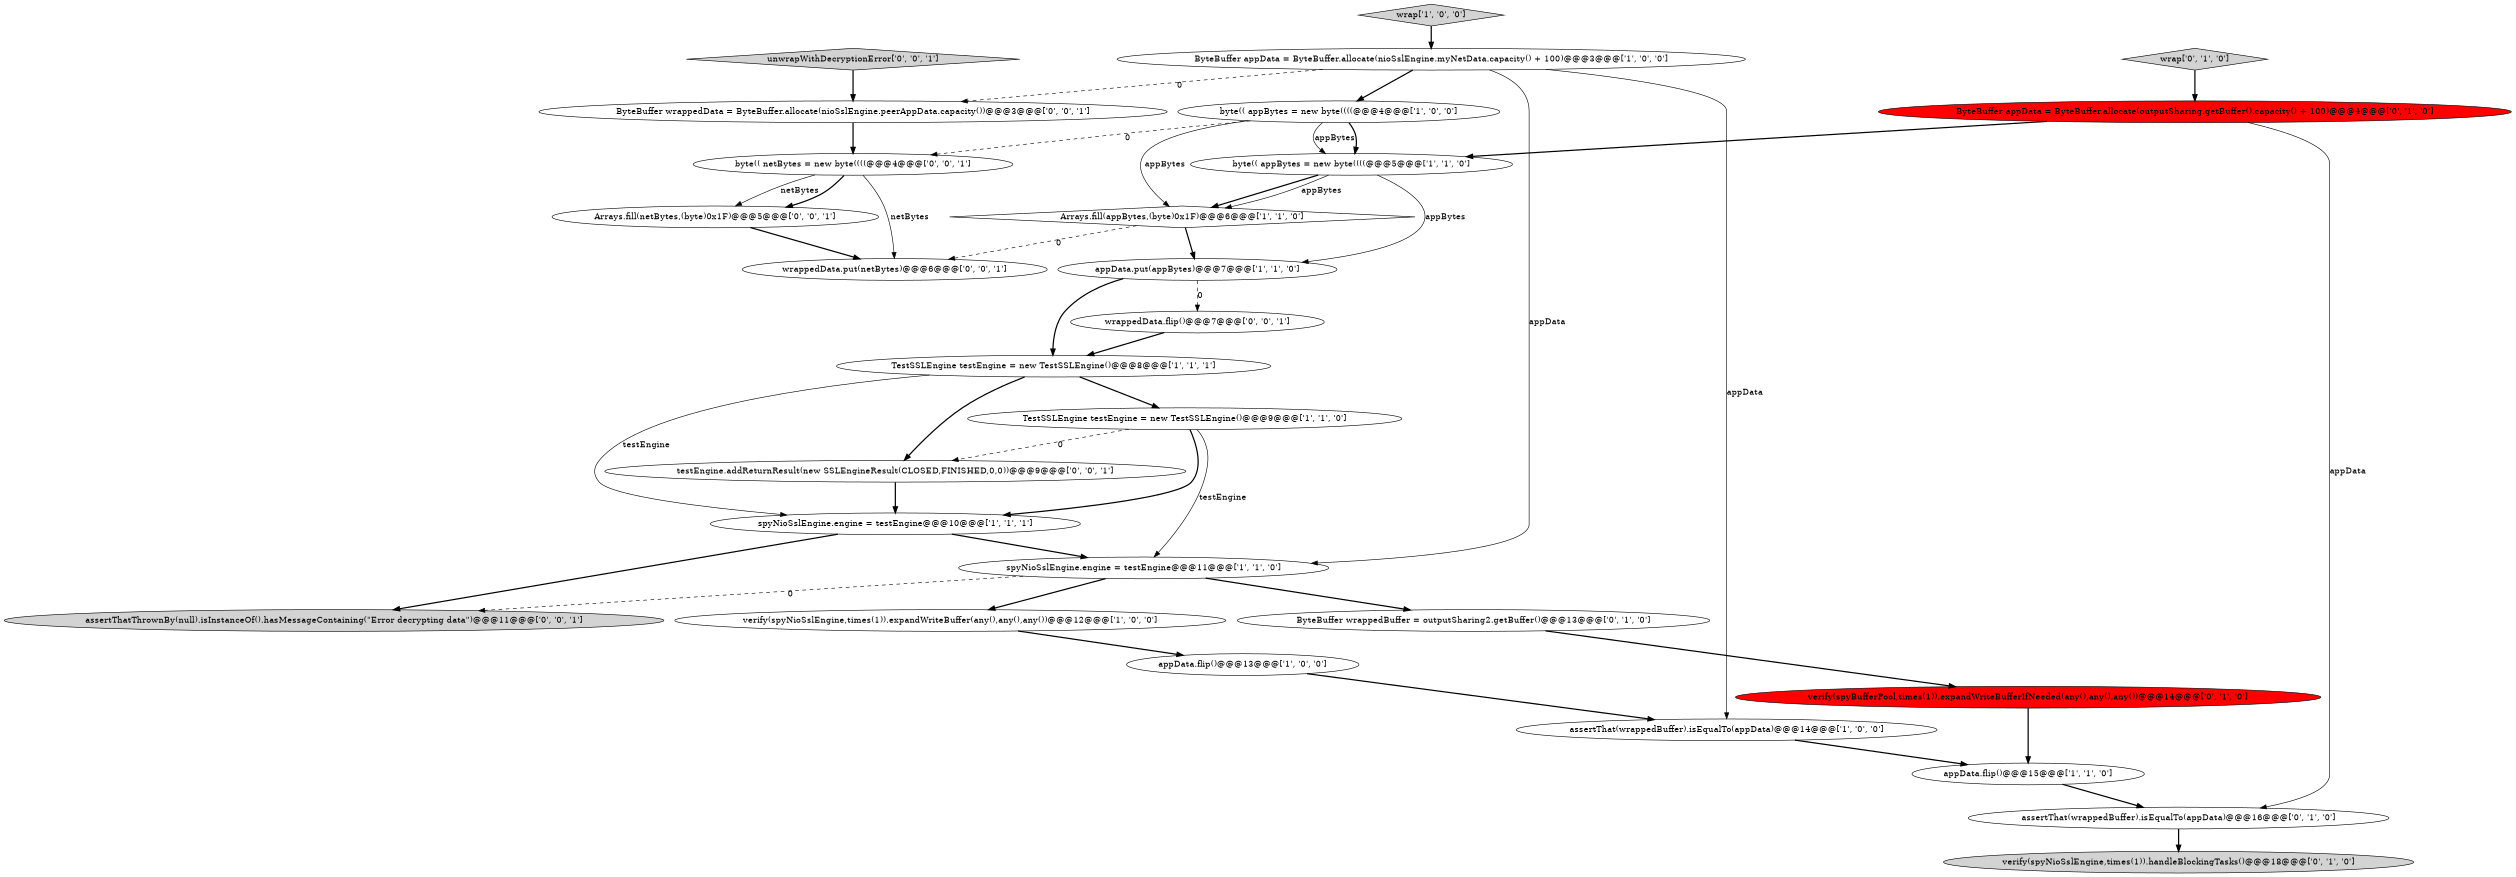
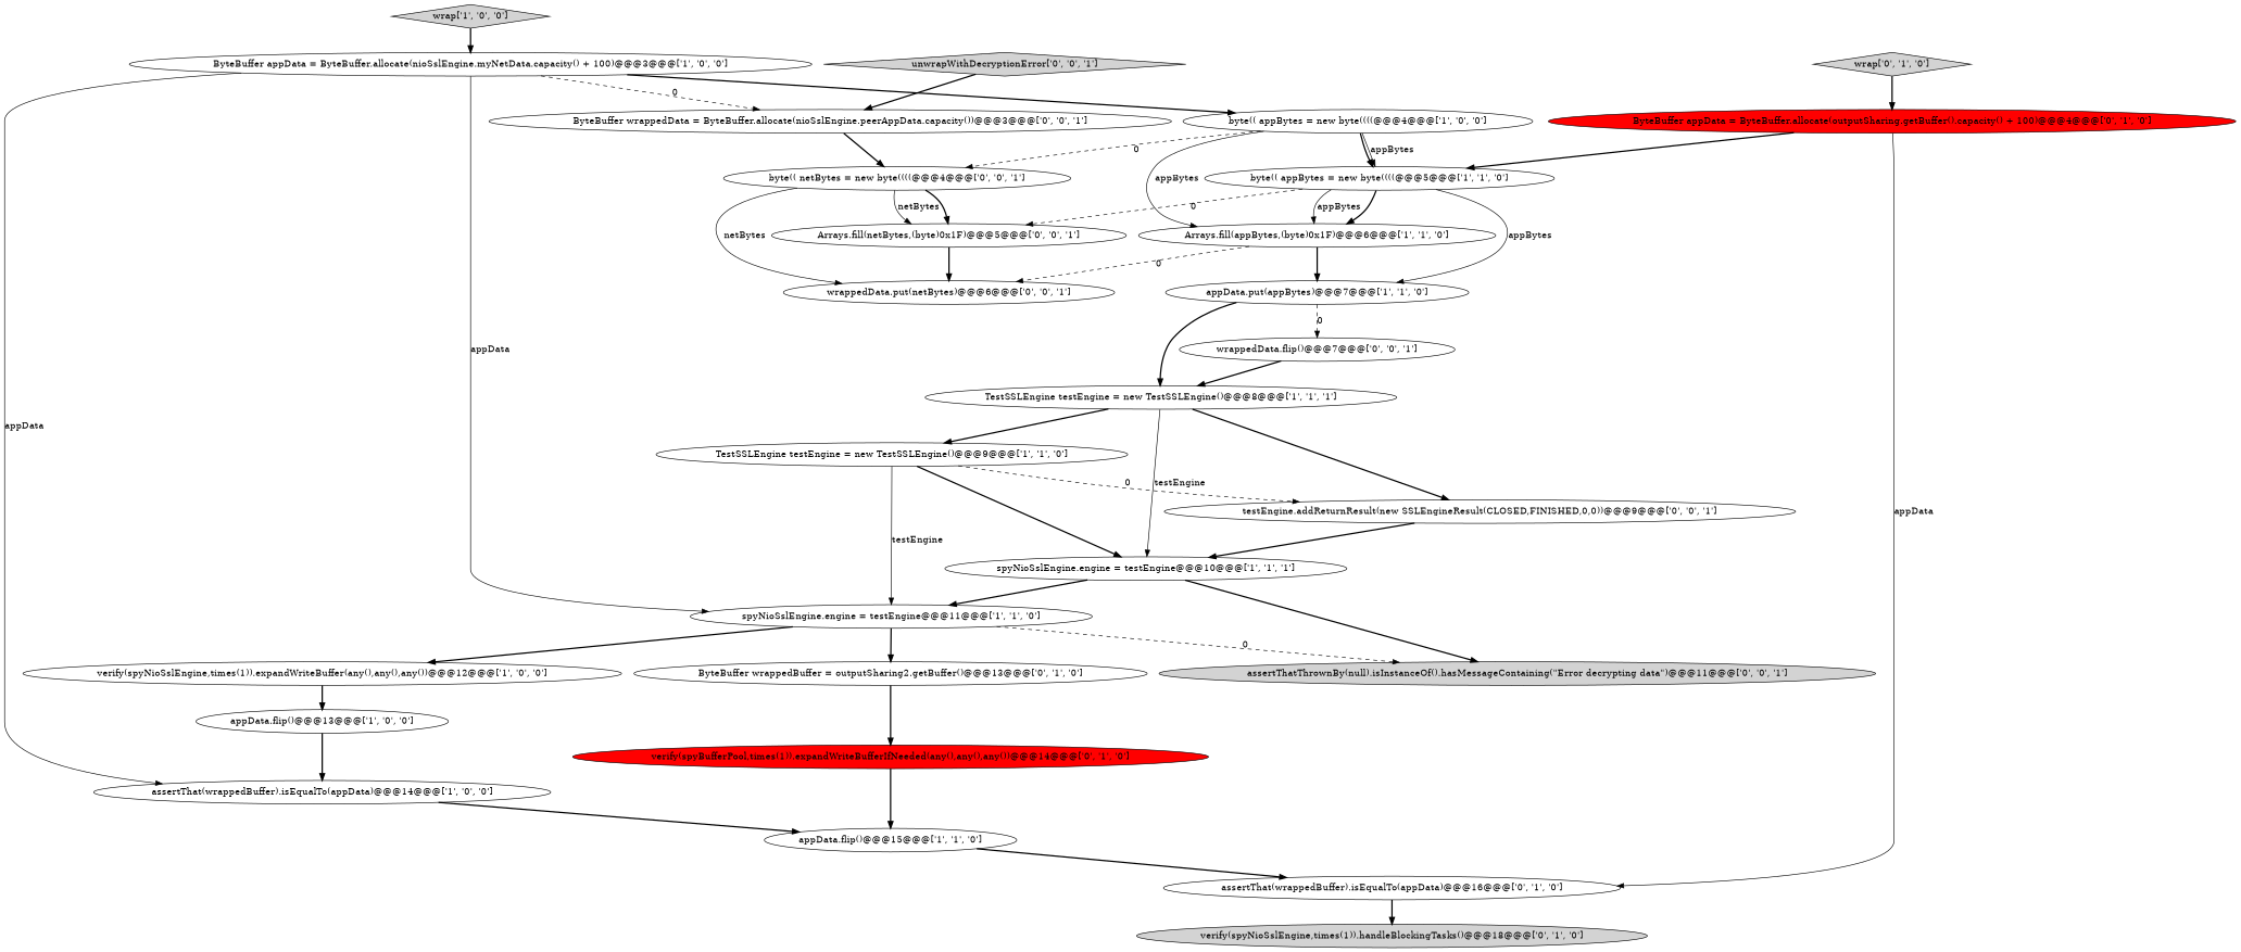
  digraph {
    node [fillcolor=white shape=ellipse style=filled]
    edge [style=bold]
    n1 [label="appData.flip()@@@13@@@['1', '0', '0']"]
    n2 [label="assertThat(wrappedBuffer).isEqualTo(appData)@@@14@@@['1', '0', '0']"]
    n3 [label="appData.flip()@@@15@@@['1', '1', '0']"]
    n4 [label="byte(( appBytes = new byte((((@@@5@@@['1', '1', '0']"]
-   n5 [label="Arrays.fill(appBytes,(byte)0x1F)@@@6@@@['1', '1', '0']" shape=diamond]
+   n5 [label="Arrays.fill(appBytes,(byte)0x1F)@@@6@@@['1', '1', '0']"]
    n6 [label="appData.put(appBytes)@@@7@@@['1', '1', '0']"]
    n7 [label="Arrays.fill(netBytes,(byte)0x1F)@@@5@@@['0', '0', '1']"]
    n8 [label="wrappedData.put(netBytes)@@@6@@@['0', '0', '1']"]
    n9 [label="wrappedData.flip()@@@7@@@['0', '0', '1']"]
    n10 [label="TestSSLEngine testEngine = new TestSSLEngine()@@@8@@@['1', '1', '1']"]
    n11 [fillcolor=lightgray label="verify(spyNioSslEngine,times(1)).handleBlockingTasks()@@@18@@@['0', '1', '0']"]
    n12 [fillcolor=red label="ByteBuffer appData = ByteBuffer.allocate(outputSharing.getBuffer().capacity() + 100)@@@4@@@['0', '1', '0']"]
    n13 [label="assertThat(wrappedBuffer).isEqualTo(appData)@@@16@@@['0', '1', '0']"]
    n14 [fillcolor=lightgray label="wrap['0', '1', '0']" shape=diamond]
    n15 [label="ByteBuffer wrappedData = ByteBuffer.allocate(nioSslEngine.peerAppData.capacity())@@@3@@@['0', '0', '1']"]
    n16 [label="byte(( netBytes = new byte((((@@@4@@@['0', '0', '1']"]
    n17 [fillcolor=lightgray label="wrap['1', '0', '0']" shape=diamond]
    n18 [label="ByteBuffer appData = ByteBuffer.allocate(nioSslEngine.myNetData.capacity() + 100)@@@3@@@['1', '0', '0']"]
    n19 [label="byte(( appBytes = new byte((((@@@4@@@['1', '0', '0']"]
    n20 [label="spyNioSslEngine.engine = testEngine@@@11@@@['1', '1', '0']"]
    n21 [label="testEngine.addReturnResult(new SSLEngineResult(CLOSED,FINISHED,0,0))@@@9@@@['0', '0', '1']"]
    n22 [label="spyNioSslEngine.engine = testEngine@@@10@@@['1', '1', '1']"]
    n23 [label="TestSSLEngine testEngine = new TestSSLEngine()@@@9@@@['1', '1', '0']"]
    n24 [fillcolor=lightgray label="assertThatThrownBy(null).isInstanceOf().hasMessageContaining(\"Error decrypting data\")@@@11@@@['0', '0', '1']"]
    n25 [fillcolor=red label="verify(spyBufferPool,times(1)).expandWriteBufferIfNeeded(any(),any(),any())@@@14@@@['0', '1', '0']"]
    n26 [fillcolor=lightgray label="unwrapWithDecryptionError['0', '0', '1']" shape=diamond]
    n27 [label="ByteBuffer wrappedBuffer = outputSharing2.getBuffer()@@@13@@@['0', '1', '0']"]
    n28 [label="verify(spyNioSslEngine,times(1)).expandWriteBuffer(any(),any(),any())@@@12@@@['1', '0', '0']"]
    n1 -> n2
    n2 -> n3
    n3 -> n13
    n4 -> n5
    n4 -> n5 [label=appBytes style=solid]
    n4 -> n6 [label=appBytes style=solid]
+   n4 -> n7 [label=0 style=dashed]
    n5 -> n6
    n5 -> n8 [label=0 style=dashed]
    n6 -> n9 [label=0 style=dashed]
    n6 -> n10
    n7 -> n8
    n9 -> n10
    n10 -> n21
    n10 -> n22 [label=testEngine style=solid]
    n10 -> n23
    n12 -> n4
    n12 -> n13 [label=appData style=solid]
    n13 -> n11
    n14 -> n12
    n15 -> n16
    n16 -> n7 [label=netBytes style=solid]
    n16 -> n7
    n16 -> n8 [label=netBytes style=solid]
    n17 -> n18
    n18 -> n2 [label=appData style=solid]
    n18 -> n15 [label=0 style=dashed]
    n18 -> n19
    n18 -> n20 [label=appData style=solid]
    n19 -> n4 [label=appBytes style=solid]
    n19 -> n4
    n19 -> n5 [label=appBytes style=solid]
    n19 -> n16 [label=0 style=dashed]
    n20 -> n24 [label=0 style=dashed]
    n20 -> n27
    n20 -> n28
    n21 -> n22
    n22 -> n20
    n22 -> n24
    n23 -> n20 [label=testEngine style=solid]
    n23 -> n21 [label=0 style=dashed]
    n23 -> n22
    n25 -> n3
    n26 -> n15
    n27 -> n25
    n28 -> n1
  }
